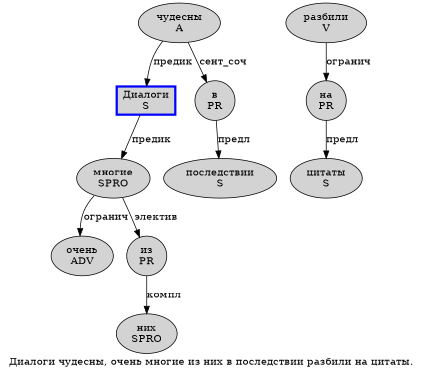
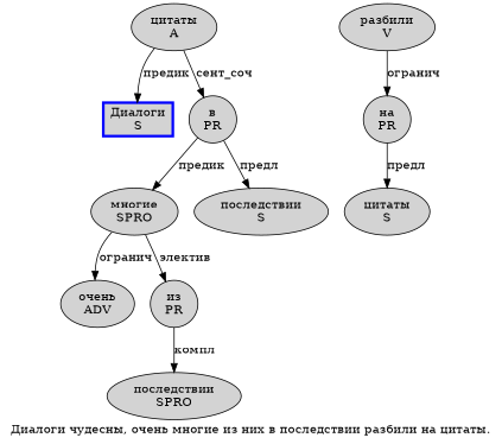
  digraph {
    label="Диалоги чудесны, очень многие из них в последствии разбили на цитаты."
    node [fillcolor=lightgray penwidth=1 shape=ellipse style=filled]
    n1 [color=blue label="Диалоги\nS" penwidth=3 shape=box]
-   n2 [label="чудесны\nA"]
+   n2 [label="цитаты\nA"]
    n3 [label="в\nPR"]
    n4 [label="многие\nSPRO"]
    n5 [label="последствии\nS"]
    n6 [label="разбили\nV"]
    n7 [label="на\nPR"]
    n8 [label="очень\nADV"]
    n9 [label="из\nPR"]
-   n10 [label="них\nSPRO"]
+   n10 [label="последствии\nSPRO"]
    n11 [label="цитаты\nS"]
    n2 -> n1 [label="предик"]
    n2 -> n3 [label="сент_соч"]
-   n1 -> n4 [label="предик"]
+   n3 -> n4 [label="предик"]
    n3 -> n5 [label="предл"]
    n4 -> n8 [label="огранич"]
    n4 -> n9 [label="электив"]
    n6 -> n7 [label="огранич"]
    n7 -> n11 [label="предл"]
    n9 -> n10 [label="компл"]
  }
